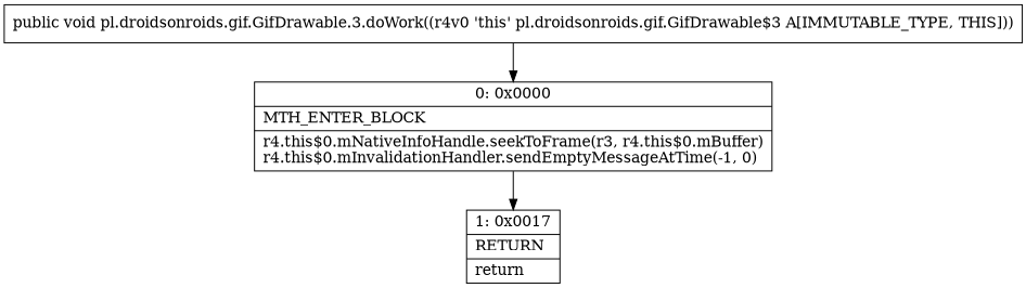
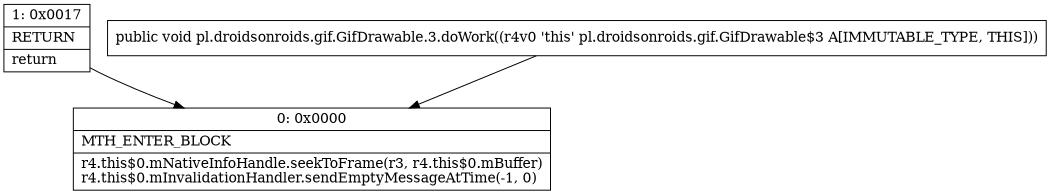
  digraph {
    fontname="DejaVu Serif"
    node [shape=record fontname="DejaVu Serif"]
    edge [fontname="DejaVu Serif"]
    n1 [label="{0\:\ 0x0000|MTH_ENTER_BLOCK\l|r4.this$0.mNativeInfoHandle.seekToFrame(r3, r4.this$0.mBuffer)\lr4.this$0.mInvalidationHandler.sendEmptyMessageAtTime(\-1, 0)\l}"]
    n2 [label="{1\:\ 0x0017|RETURN\l|return\l}"]
    n3 [label="{public void pl.droidsonroids.gif.GifDrawable.3.doWork((r4v0 'this' pl.droidsonroids.gif.GifDrawable$3 A[IMMUTABLE_TYPE, THIS])) }"]
-   n1 -> n2
+   n2 -> n1
    n3 -> n1
  }
